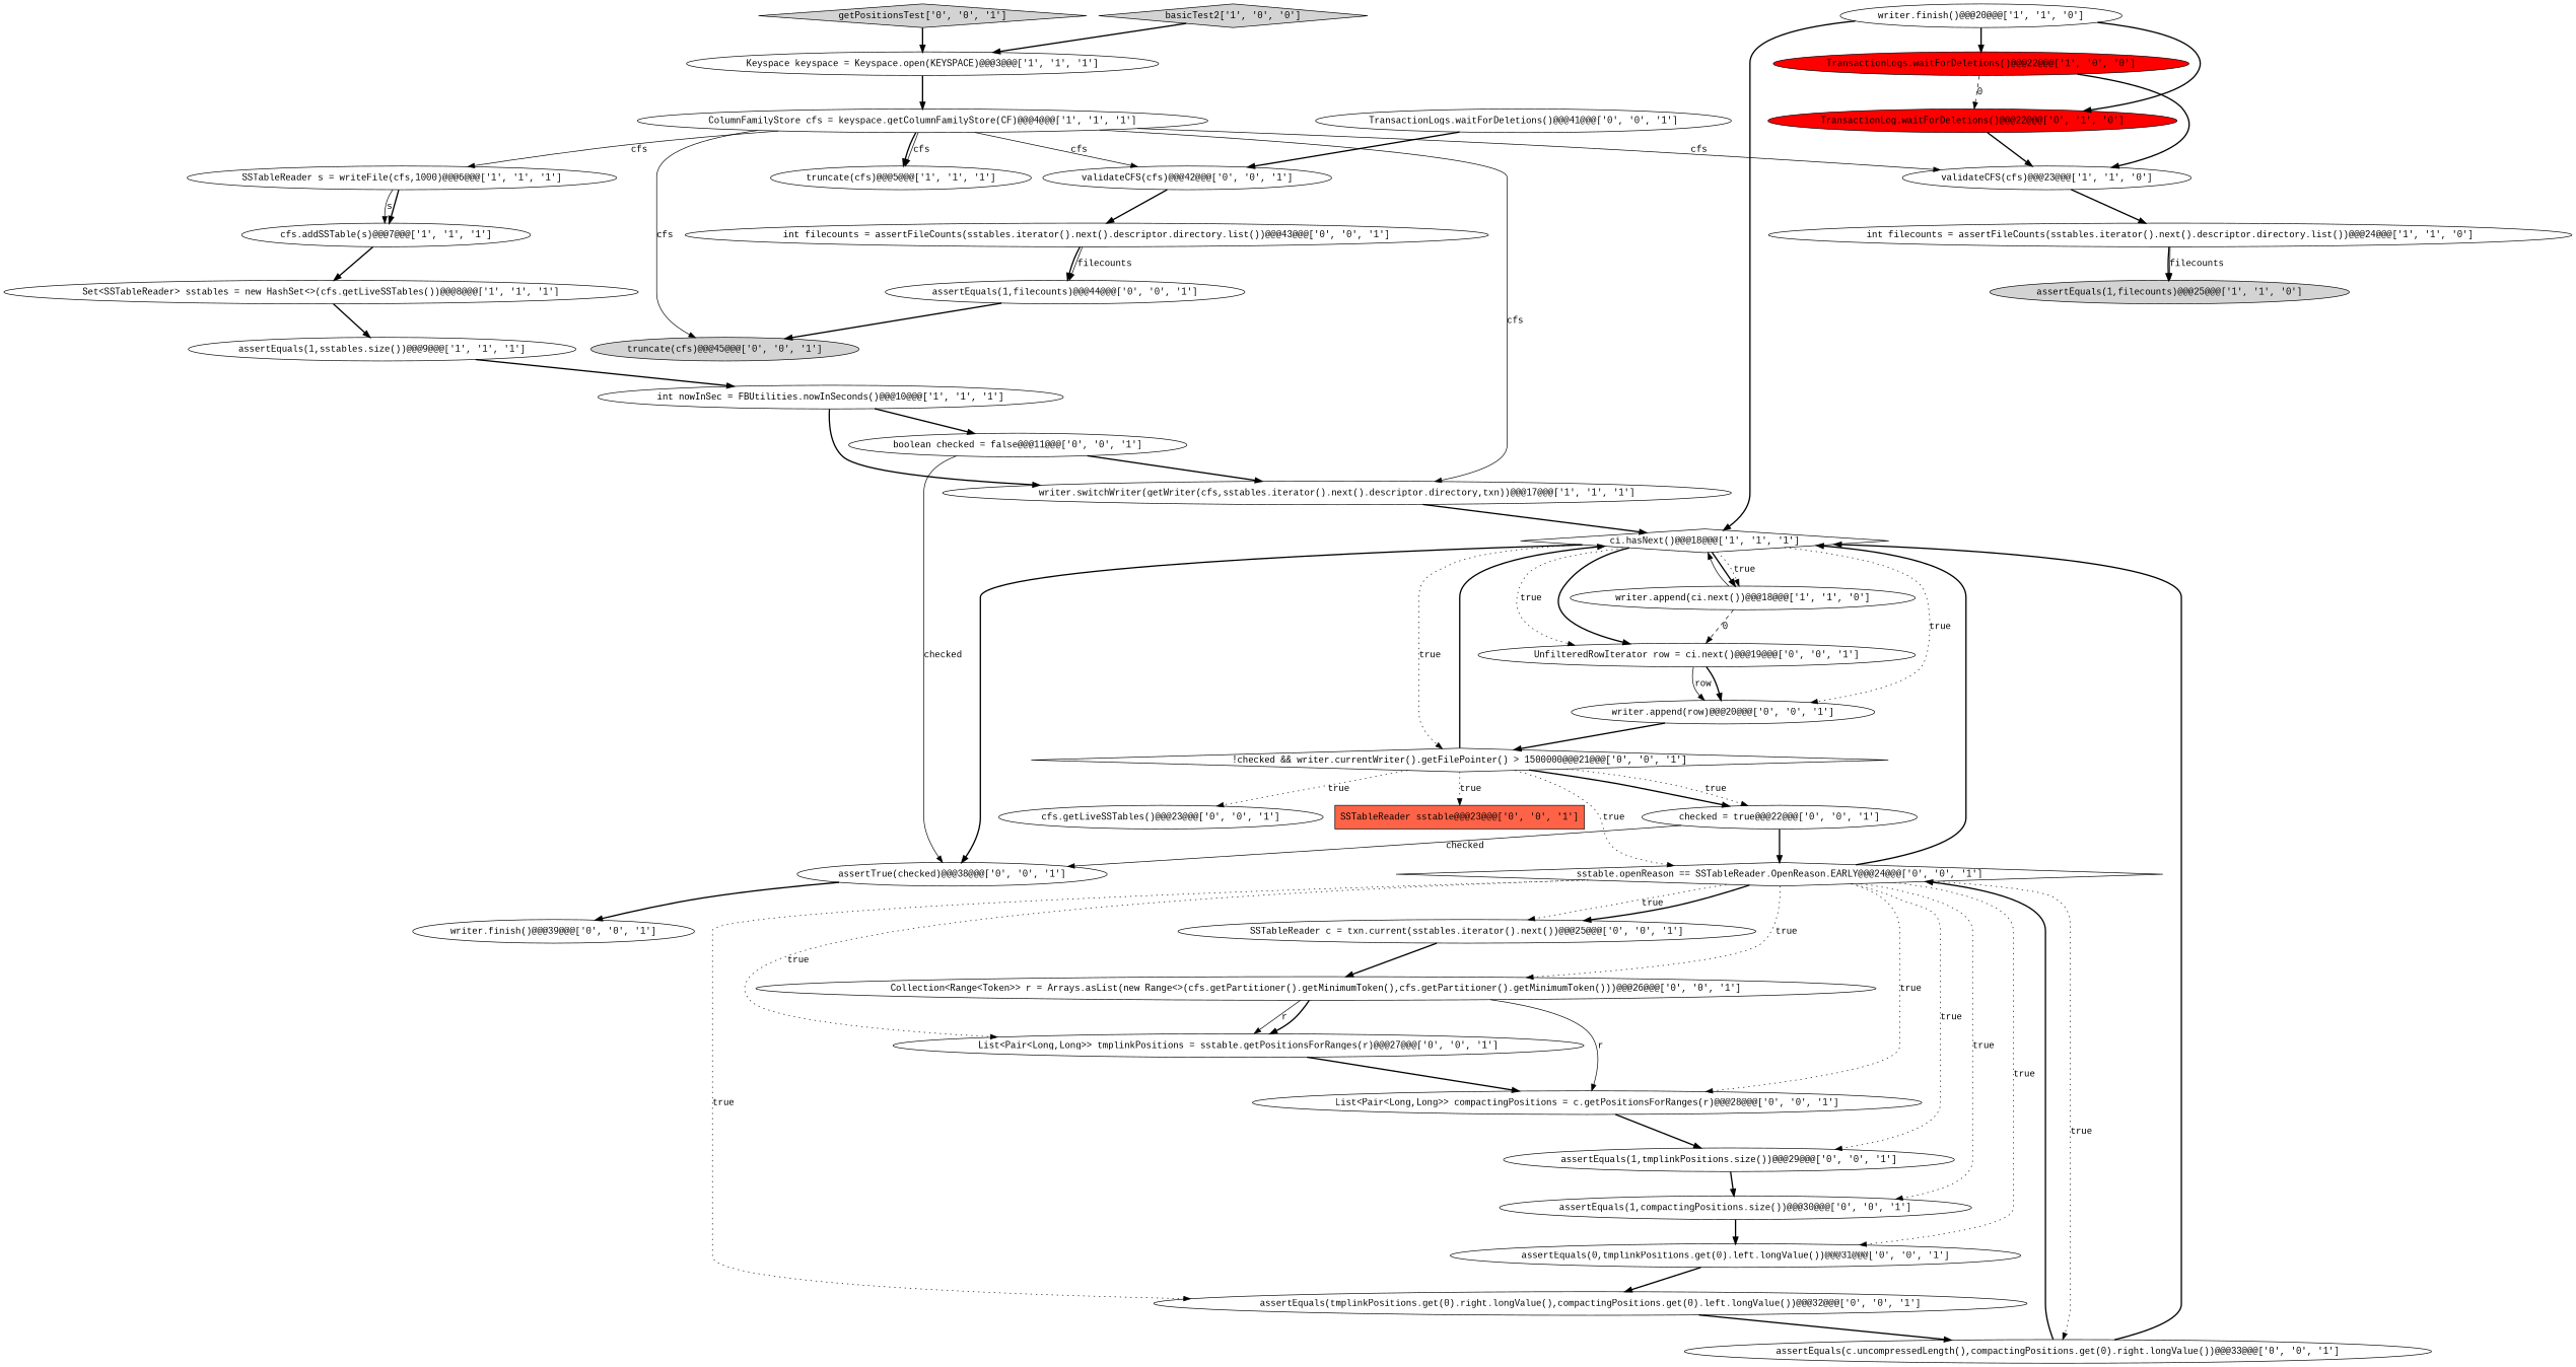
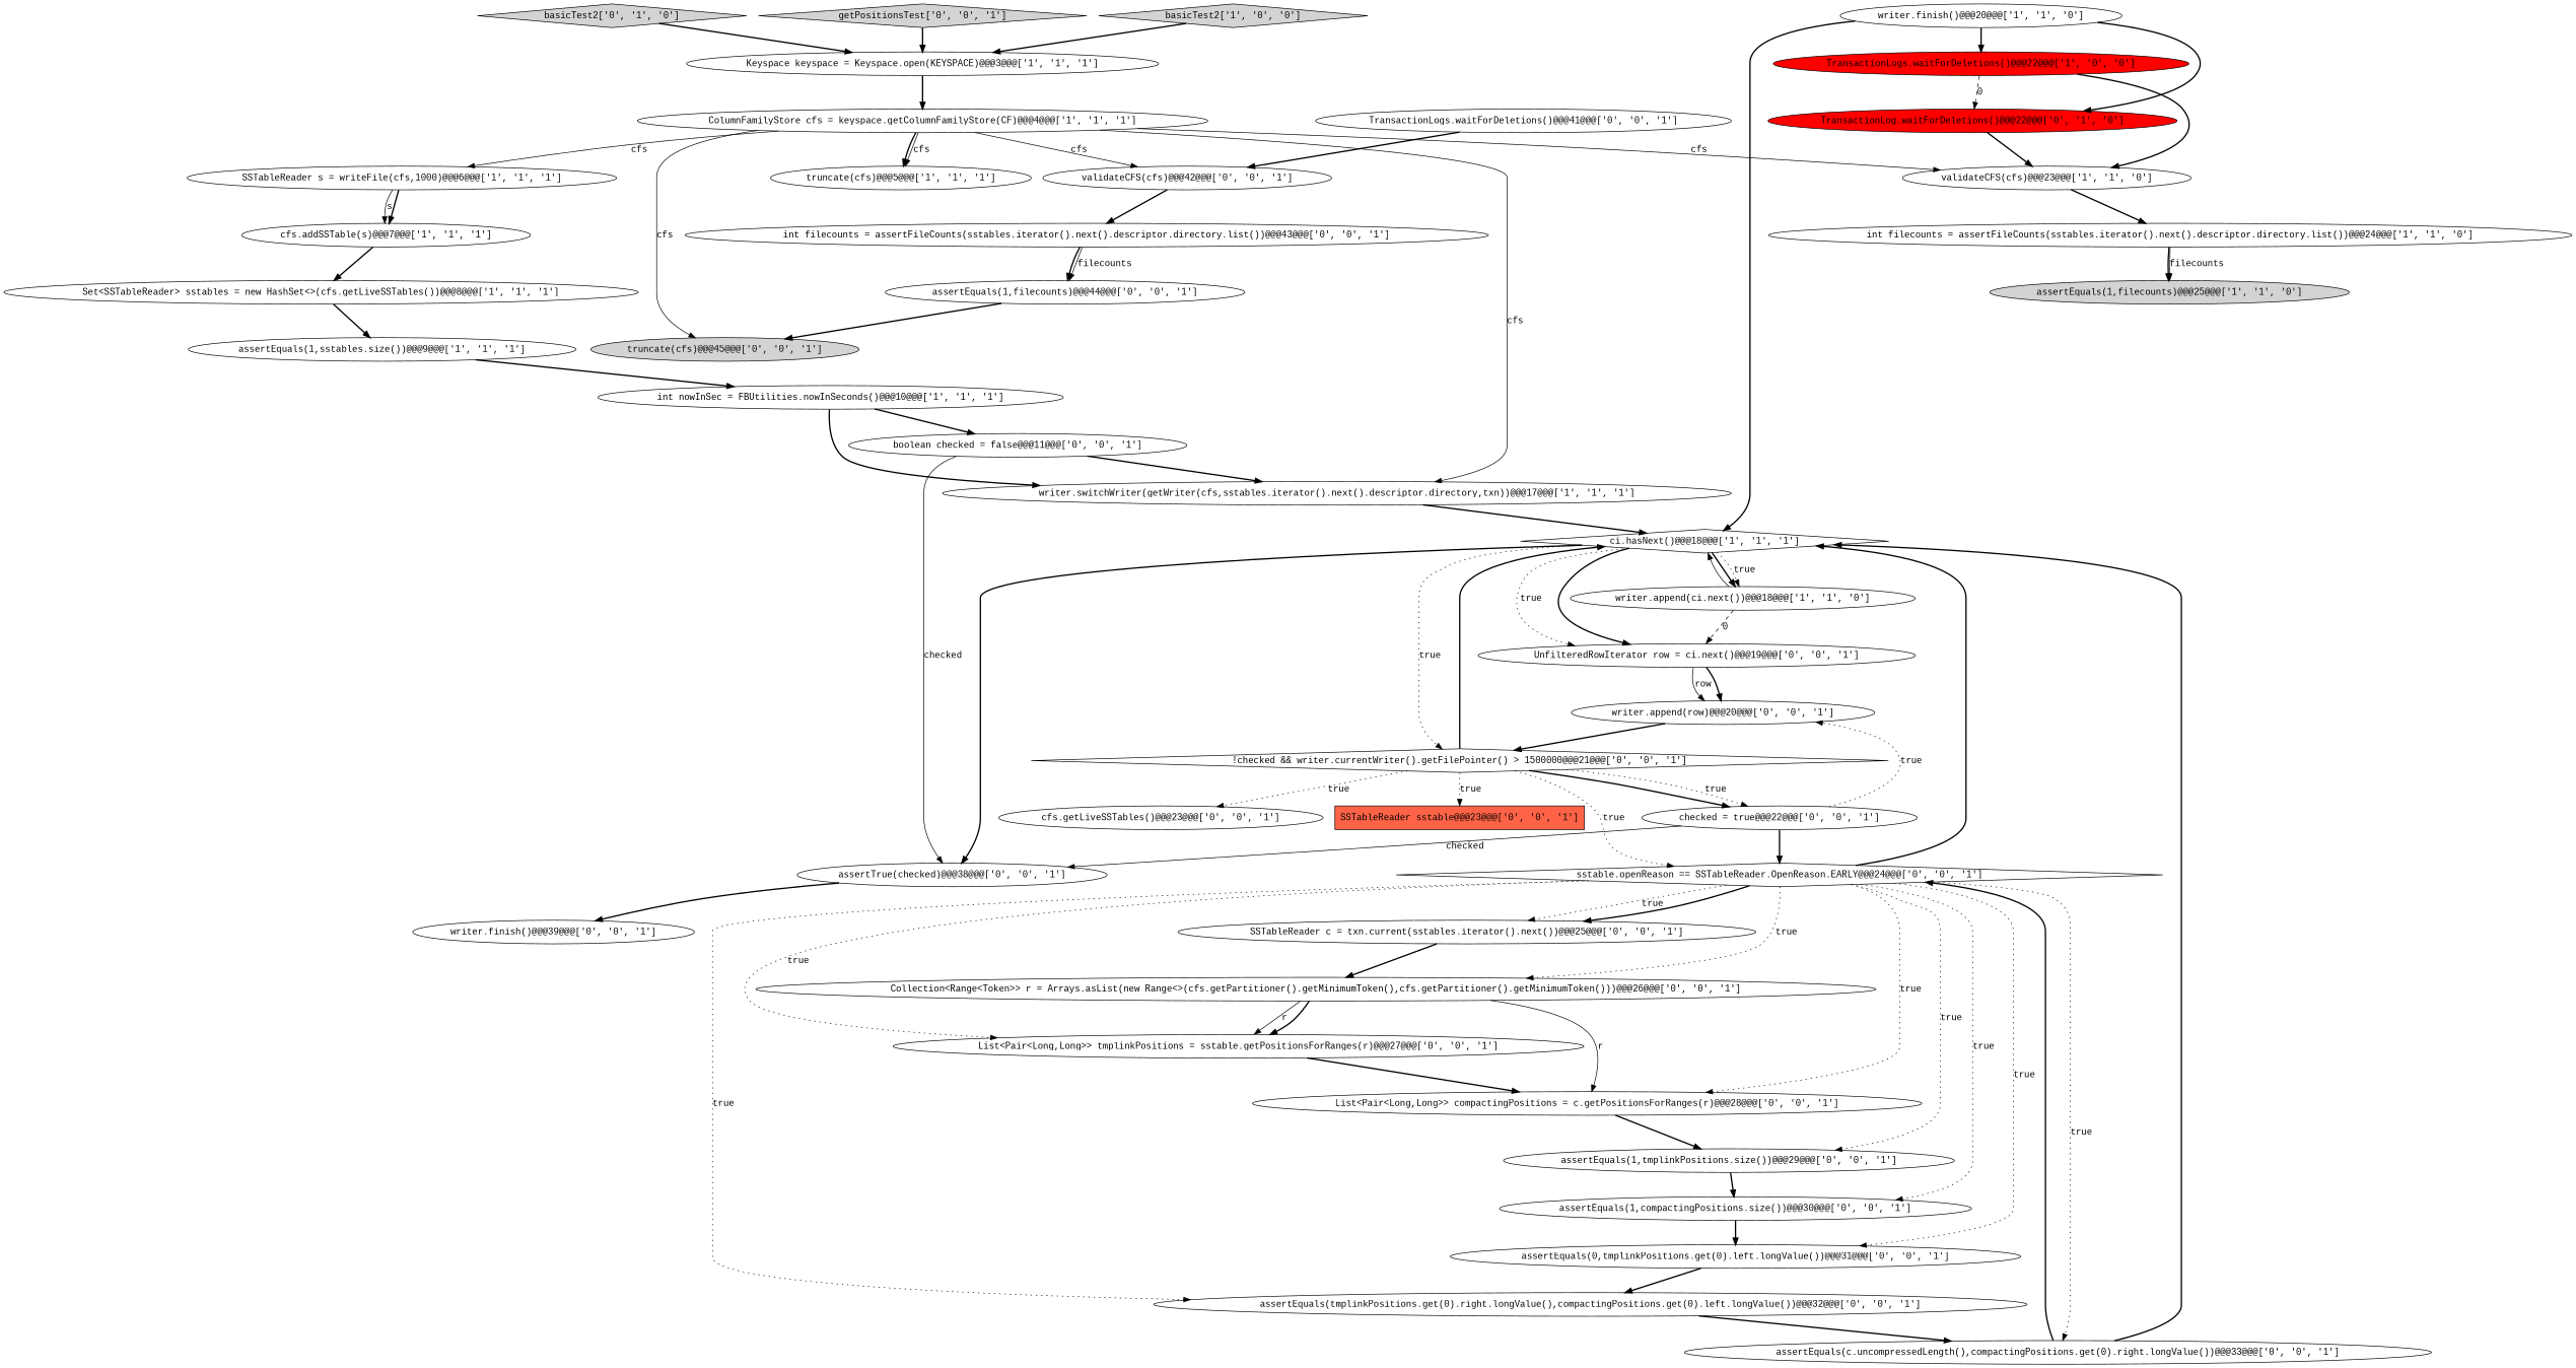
  digraph {
    fontname="Liberation Mono"
    node [fillcolor=white fontname="Liberation Mono" shape=ellipse style=filled]
    edge [fontname="Liberation Mono" style=bold]
    n1 [label="int filecounts = assertFileCounts(sstables.iterator().next().descriptor.directory.list())@@@24@@@['1', '1', '0']"]
    n2 [fillcolor=lightgray label="assertEquals(1,filecounts)@@@25@@@['1', '1', '0']"]
+   n3 [fillcolor=lightgray label="basicTest2['0', '1', '0']" shape=diamond]
    n4 [label="Keyspace keyspace = Keyspace.open(KEYSPACE)@@@3@@@['1', '1', '1']"]
    n5 [label="ColumnFamilyStore cfs = keyspace.getColumnFamilyStore(CF)@@@4@@@['1', '1', '1']"]
    n6 [label="int nowInSec = FBUtilities.nowInSeconds()@@@10@@@['1', '1', '1']"]
    n7 [label="boolean checked = false@@@11@@@['0', '0', '1']"]
    n8 [label="writer.switchWriter(getWriter(cfs,sstables.iterator().next().descriptor.directory,txn))@@@17@@@['1', '1', '1']"]
    n9 [label="assertTrue(checked)@@@38@@@['0', '0', '1']"]
    n10 [label="ci.hasNext()@@@18@@@['1', '1', '1']" shape=diamond]
    n11 [label="writer.finish()@@@39@@@['0', '0', '1']"]
    n12 [label="cfs.addSSTable(s)@@@7@@@['1', '1', '1']"]
    n13 [label="Set<SSTableReader> sstables = new HashSet<>(cfs.getLiveSSTables())@@@8@@@['1', '1', '1']"]
    n14 [label="assertEquals(1,sstables.size())@@@9@@@['1', '1', '1']"]
    n15 [label="TransactionLogs.waitForDeletions()@@@41@@@['0', '0', '1']"]
    n16 [label="validateCFS(cfs)@@@42@@@['0', '0', '1']"]
    n17 [fillcolor=lightgray label="getPositionsTest['0', '0', '1']" shape=diamond]
    n18 [label="Collection<Range<Token>> r = Arrays.asList(new Range<>(cfs.getPartitioner().getMinimumToken(),cfs.getPartitioner().getMinimumToken()))@@@26@@@['0', '0', '1']"]
    n19 [label="List<Pair<Long,Long>> compactingPositions = c.getPositionsForRanges(r)@@@28@@@['0', '0', '1']"]
    n20 [label="List<Pair<Long,Long>> tmplinkPositions = sstable.getPositionsForRanges(r)@@@27@@@['0', '0', '1']"]
    n21 [label="assertEquals(1,tmplinkPositions.size())@@@29@@@['0', '0', '1']"]
    n22 [fillcolor=red label="TransactionLogs.waitForDeletions()@@@22@@@['1', '0', '0']"]
    n23 [label="validateCFS(cfs)@@@23@@@['1', '1', '0']"]
    n24 [fillcolor=red label="TransactionLog.waitForDeletions()@@@22@@@['0', '1', '0']"]
    n25 [label="UnfilteredRowIterator row = ci.next()@@@19@@@['0', '0', '1']"]
    n26 [label="writer.append(row)@@@20@@@['0', '0', '1']"]
    n27 [label="!checked && writer.currentWriter().getFilePointer() > 1500000@@@21@@@['0', '0', '1']" shape=diamond]
    n28 [label="sstable.openReason == SSTableReader.OpenReason.EARLY@@@24@@@['0', '0', '1']" shape=diamond]
    n29 [label="cfs.getLiveSSTables()@@@23@@@['0', '0', '1']"]
    n30 [label="checked = true@@@22@@@['0', '0', '1']"]
    n31 [fillcolor=tomato label="SSTableReader sstable@@@23@@@['0', '0', '1']" shape=box]
    n32 [label="assertEquals(0,tmplinkPositions.get(0).left.longValue())@@@31@@@['0', '0', '1']"]
    n33 [label="assertEquals(tmplinkPositions.get(0).right.longValue(),compactingPositions.get(0).left.longValue())@@@32@@@['0', '0', '1']"]
    n34 [label="assertEquals(1,compactingPositions.size())@@@30@@@['0', '0', '1']"]
    n35 [label="assertEquals(c.uncompressedLength(),compactingPositions.get(0).right.longValue())@@@33@@@['0', '0', '1']"]
    n36 [label="SSTableReader c = txn.current(sstables.iterator().next())@@@25@@@['0', '0', '1']"]
    n37 [label="writer.append(ci.next())@@@18@@@['1', '1', '0']"]
    n38 [label="truncate(cfs)@@@5@@@['1', '1', '1']"]
    n39 [label="SSTableReader s = writeFile(cfs,1000)@@@6@@@['1', '1', '1']"]
    n40 [label="int filecounts = assertFileCounts(sstables.iterator().next().descriptor.directory.list())@@@43@@@['0', '0', '1']"]
    n41 [label="assertEquals(1,filecounts)@@@44@@@['0', '0', '1']"]
    n42 [fillcolor=lightgray label="truncate(cfs)@@@45@@@['0', '0', '1']"]
    n43 [label="writer.finish()@@@20@@@['1', '1', '0']"]
    n44 [fillcolor=lightgray label="basicTest2['1', '0', '0']" shape=diamond]
    n1 -> n2 [label=filecounts style=solid]
    n1 -> n2
+   n3 -> n4
    n4 -> n5
    n5 -> n8 [label=cfs style=solid]
    n5 -> n16 [label=cfs style=solid]
    n5 -> n23 [label=cfs style=solid]
    n5 -> n38 [label=cfs style=solid]
    n5 -> n38
    n5 -> n39 [label=cfs style=solid]
    n5 -> n42 [label=cfs style=solid]
    n6 -> n7
    n6 -> n8
    n7 -> n8
    n7 -> n9 [label=checked style=solid]
    n8 -> n10
    n9 -> n11
    n10 -> n9
    n10 -> n25 [label=true style=dotted]
    n10 -> n25
-   n10 -> n26 [label=true style=dotted]
+   n30 -> n26 [label=true style=dotted]
    n10 -> n27 [label=true style=dotted]
    n10 -> n37
    n10 -> n37 [label=true style=dotted]
    n12 -> n13
    n13 -> n14
    n14 -> n6
    n15 -> n16
    n16 -> n40
    n17 -> n4
    n18 -> n19 [label=r style=solid]
    n18 -> n20 [label=r style=solid]
    n18 -> n20
    n19 -> n21
    n20 -> n19
    n21 -> n34
    n22 -> n23
    n22 -> n24 [label=0 style=dashed]
    n23 -> n1
    n24 -> n23
    n25 -> n26
    n25 -> n26 [label=row style=solid]
    n26 -> n27
    n27 -> n10
    n27 -> n28 [label=true style=dotted]
    n27 -> n29 [label=true style=dotted]
    n27 -> n30 [label=true style=dotted]
    n27 -> n30
    n27 -> n31 [label=true style=dotted]
    n28 -> n10
    n28 -> n18 [label=true style=dotted]
    n28 -> n19 [label=true style=dotted]
    n28 -> n20 [label=true style=dotted]
    n28 -> n21 [label=true style=dotted]
    n28 -> n32 [label=true style=dotted]
    n28 -> n33 [label=true style=dotted]
    n28 -> n34 [label=true style=dotted]
    n28 -> n35 [label=true style=dotted]
    n28 -> n36 [label=true style=dotted]
    n28 -> n36
    n30 -> n9 [label=checked style=solid]
    n30 -> n28
    n32 -> n33
    n33 -> n35
    n34 -> n32
    n35 -> n10
    n35 -> n28
    n36 -> n18
    n37 -> n10 [style=solid]
    n37 -> n25 [label=0 style=dashed]
    n39 -> n12
    n39 -> n12 [label=s style=solid]
    n40 -> n41
    n40 -> n41 [label=filecounts style=solid]
    n41 -> n42
    n43 -> n10
    n43 -> n22
    n43 -> n24
    n44 -> n4
  }
